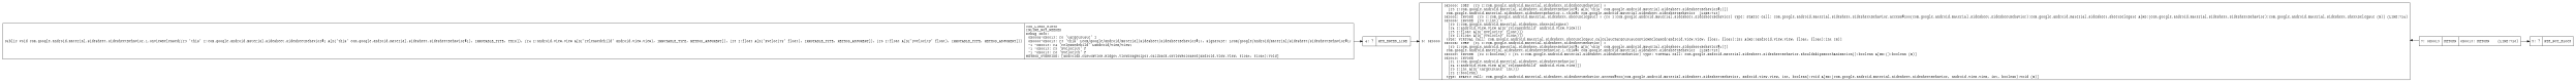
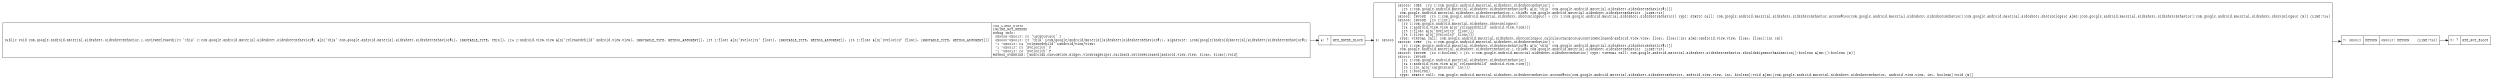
  digraph {
    fontname="Courier Prime"
    rankdir=LR
    node [fontname="Courier Prime" shape=record]
    edge [fontname="Courier Prime"]
-   n1 [label="{4\:\ ?|MTH_ENTER_LINE\l}"]
+   n1 [label="{4\:\ ?|MTH_ENTER_BLOCK\l}"]
    n2 [label="{6\:\ 0x0000|0x0000: IGET  (r0 I:com.google.android.material.sidesheet.SideSheetBehavior) = \l  (r3 I:com.google.android.material.sidesheet.SideSheetBehavior$1 A[D('this' com.google.android.material.sidesheet.SideSheetBehavior$1)])\l com.google.android.material.sidesheet.SideSheetBehavior.1.this$0 com.google.android.material.sidesheet.SideSheetBehavior  (LINE:723)\l0x0002: INVOKE  (r0 I:com.google.android.material.sidesheet.SheetDelegate) = (r0 I:com.google.android.material.sidesheet.SideSheetBehavior) type: STATIC call: com.google.android.material.sidesheet.SideSheetBehavior.access$200(com.google.android.material.sidesheet.SideSheetBehavior):com.google.android.material.sidesheet.SheetDelegate A[MD:(com.google.android.material.sidesheet.SideSheetBehavior):com.google.android.material.sidesheet.SheetDelegate (m)] (LINE:724)\l0x0006: INVOKE  (r0 I:int) = \l  (r0 I:com.google.android.material.sidesheet.SheetDelegate)\l  (r4 I:android.view.View A[D('releasedChild' android.view.View)])\l  (r5 I:float A[D('xVelocity' float)])\l  (r6 I:float A[D('yVelocity' float)])\l type: VIRTUAL call: com.google.android.material.sidesheet.SheetDelegate.calculateTargetStateOnViewReleased(android.view.View, float, float):int A[MD:(android.view.View, float, float):int (m)]\l0x000a: IGET  (r1 I:com.google.android.material.sidesheet.SideSheetBehavior) = \l  (r3 I:com.google.android.material.sidesheet.SideSheetBehavior$1 A[D('this' com.google.android.material.sidesheet.SideSheetBehavior$1)])\l com.google.android.material.sidesheet.SideSheetBehavior.1.this$0 com.google.android.material.sidesheet.SideSheetBehavior  (LINE:725)\l0x000c: INVOKE  (r2 I:boolean) = (r1 I:com.google.android.material.sidesheet.SideSheetBehavior) type: VIRTUAL call: com.google.android.material.sidesheet.SideSheetBehavior.shouldSkipSmoothAnimation():boolean A[MD:():boolean (m)]\l0x0010: INVOKE  \l  (r1 I:com.google.android.material.sidesheet.SideSheetBehavior)\l  (r4 I:android.view.View A[D('releasedChild' android.view.View)])\l  (r0 I:int A[D('targetState' int)])\l  (r2 I:boolean)\l type: STATIC call: com.google.android.material.sidesheet.SideSheetBehavior.access$500(com.google.android.material.sidesheet.SideSheetBehavior, android.view.View, int, boolean):void A[MD:(com.google.android.material.sidesheet.SideSheetBehavior, android.view.View, int, boolean):void (m)]\l}"]
    n3 [label="{7\:\ 0x0013|RETURN\l|0x0013: RETURN    (LINE:726)\l}"]
    n4 [label="{5\:\ ?|MTH_NOT_BLOCK\l}"]
    n5 [label="{public void com.google.android.material.sidesheet.SideSheetBehavior.1.onViewReleased((r3 'this' I:com.google.android.material.sidesheet.SideSheetBehavior$1 A[D('this' com.google.android.material.sidesheet.SideSheetBehavior$1), IMMUTABLE_TYPE, THIS]), (r4 I:android.view.View A[D('releasedChild' android.view.View), IMMUTABLE_TYPE, METHOD_ARGUMENT]), (r5 I:float A[D('xVelocity' float), IMMUTABLE_TYPE, METHOD_ARGUMENT]), (r6 I:float A[D('yVelocity' float), IMMUTABLE_TYPE, METHOD_ARGUMENT]))  | USE_LINES_HINTS\lINLINE_NOT_NEEDED\lDebug Info:\l  0x000a\-0x0013: r0 'targetState' I\l  0x0000\-0x0013: r3 'this' Lcom\/google\/android\/material\/sidesheet\/SideSheetBehavior$1;, signature: Lcom\/google\/android\/material\/sidesheet\/SideSheetBehavior$1;\l  \-1 \-0x0013: r4 'releasedChild' Landroid\/view\/View;\l  \-1 \-0x0013: r5 'xVelocity' F\l  \-1 \-0x0013: r6 'yVelocity' F\lMETHOD_OVERRIDE: [androidx.customview.widget.ViewDragHelper.Callback.onViewReleased(android.view.View, float, float):void]\l}"]
    n1 -> n2
-   n3 -> n2
+   n2 -> n3
    n3 -> n4
    n5 -> n1
  }
